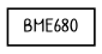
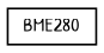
  digraph {
    rankdir=TB
    fontname="Patrick Hand"
-   n1 [color=black fillcolor=white fontname="Patrick Hand" fontsize=10 height=0.2 label=BME680 shape=record style=filled width=0.4]
+   n1 [color=black fillcolor=white fontname="Patrick Hand" fontsize=10 height=0.2 label=BME280 shape=record style=filled width=0.4]
  }
